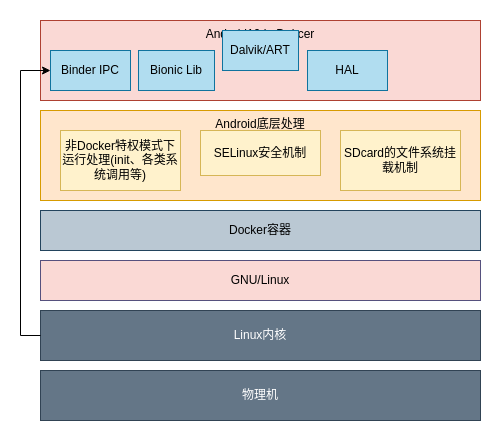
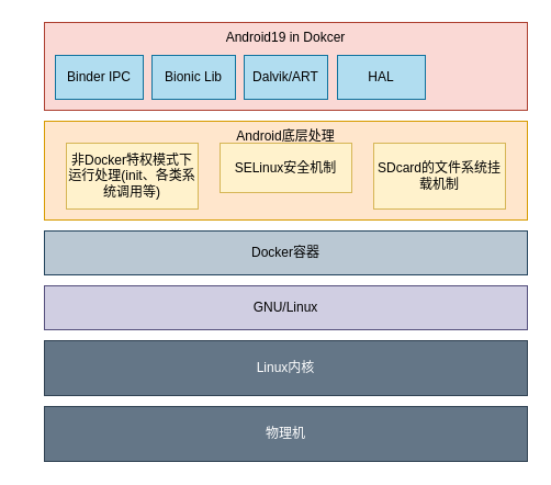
  <mxCell id="0" />
  <mxCell id="1" parent="0" />
  <mxCell id="2" value="Android底层处理" style="rounded=0;whiteSpace=wrap;html=1;verticalAlign=top;fillColor=#ffe6cc;strokeColor=#d79b00;" vertex="1" parent="1"><mxGeometry x="40" y="110" width="440" height="90" as="geometry" /></mxCell>
  <mxCell id="3" value="Linux内核" style="rounded=0;whiteSpace=wrap;html=1;fillColor=#647687;fontColor=#ffffff;strokeColor=#314354;align=center;horizontal=1;verticalAlign=middle;" vertex="1" parent="1"><mxGeometry x="40" y="310" width="440" height="50" as="geometry" /></mxCell>
  <mxCell id="4" value="物理机" style="rounded=0;whiteSpace=wrap;html=1;fillColor=#647687;fontColor=#ffffff;strokeColor=#314354;" vertex="1" parent="1"><mxGeometry x="40" y="370" width="440" height="50" as="geometry" /></mxCell>
- <mxCell id="5" value="GNU/Linux" style="rounded=0;whiteSpace=wrap;html=1;fillColor=#fad9d5;strokeColor=#56517e;align=center;verticalAlign=middle;" vertex="1" parent="1"><mxGeometry x="40" y="260" width="440" height="40" as="geometry" /></mxCell>
+ <mxCell id="5" value="GNU/Linux" style="rounded=0;whiteSpace=wrap;html=1;fillColor=#d0cee2;strokeColor=#56517e;align=center;verticalAlign=middle;" vertex="1" parent="1"><mxGeometry x="40" y="260" width="440" height="40" as="geometry" /></mxCell>
  <mxCell id="6" value="Docker容器" style="rounded=0;whiteSpace=wrap;html=1;fillColor=#bac8d3;strokeColor=#23445d;align=center;verticalAlign=middle;" vertex="1" parent="1"><mxGeometry x="40" y="210" width="440" height="40" as="geometry" /></mxCell>
  <mxCell id="7" value="Android19 in Dokcer" style="rounded=0;whiteSpace=wrap;html=1;fillColor=#fad9d5;strokeColor=#ae4132;verticalAlign=top;" vertex="1" parent="1"><mxGeometry x="40" y="20" width="440" height="80" as="geometry" /></mxCell>
  <mxCell id="8" value="Binder IPC" style="rounded=0;whiteSpace=wrap;html=1;fillColor=#b1ddf0;strokeColor=#10739e;" vertex="1" parent="1"><mxGeometry x="50" y="50" width="80" height="40" as="geometry" /></mxCell>
  <mxCell id="9" value="Bionic Lib" style="rounded=0;whiteSpace=wrap;html=1;fillColor=#b1ddf0;strokeColor=#10739e;" vertex="1" parent="1"><mxGeometry x="138" y="50" width="76" height="40" as="geometry" /></mxCell>
  <mxCell id="10" value="HAL" style="rounded=0;whiteSpace=wrap;html=1;fillColor=#b1ddf0;strokeColor=#10739e;" vertex="1" parent="1"><mxGeometry x="307" y="50" width="80" height="40" as="geometry" /></mxCell>
- <mxCell id="11" value="Dalvik/ART" style="rounded=0;whiteSpace=wrap;html=1;fillColor=#b1ddf0;strokeColor=#10739e;" vertex="1" parent="1"><mxGeometry x="222" y="30" width="76" height="40" as="geometry" /></mxCell>
+ <mxCell id="11" value="Dalvik/ART" style="rounded=0;whiteSpace=wrap;html=1;fillColor=#b1ddf0;strokeColor=#10739e;" vertex="1" parent="1"><mxGeometry x="222" y="50" width="76" height="40" as="geometry" /></mxCell>
  <mxCell id="12" value="SDcard的文件系统挂载机制" style="rounded=0;whiteSpace=wrap;html=1;fillColor=#fff2cc;strokeColor=#d6b656;" vertex="1" parent="1"><mxGeometry x="340" y="130" width="120" height="60" as="geometry" /></mxCell>
  <mxCell id="13" value="SELinux安全机制" style="rounded=0;whiteSpace=wrap;html=1;fillColor=#fff2cc;strokeColor=#d6b656;" vertex="1" parent="1"><mxGeometry x="200" y="130" width="120" height="45" as="geometry" /></mxCell>
  <mxCell id="14" value="非Docker特权模式下运行处理(init、各类系统调用等)" style="rounded=0;whiteSpace=wrap;html=1;fillColor=#fff2cc;strokeColor=#d6b656;" vertex="1" parent="1"><mxGeometry x="60" y="130" width="120" height="60" as="geometry" /></mxCell>
- <mxCell id="15" style="edgeStyle=orthogonalEdgeStyle;rounded=0;orthogonalLoop=1;jettySize=auto;html=1;entryX=0;entryY=0.5;entryDx=0;entryDy=0;startArrow=none;startFill=0;endArrow=classic;endFill=1;strokeWidth=1;" edge="1" parent="1" source="3" target="8"><mxGeometry relative="1" as="geometry"><Array as="points"><mxPoint x="20" y="335" /><mxPoint x="20" y="70" /></Array></mxGeometry></mxCell>
